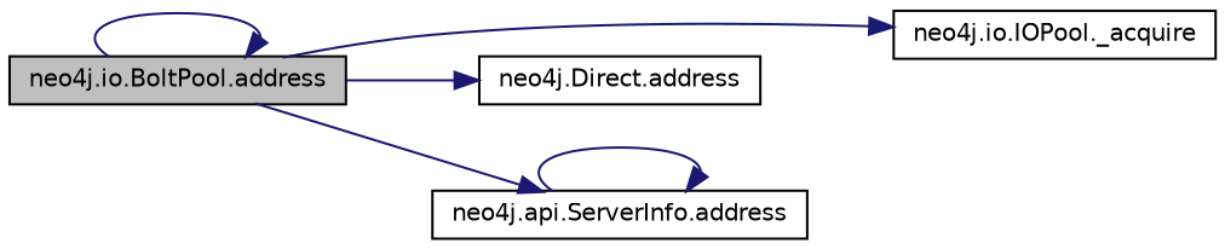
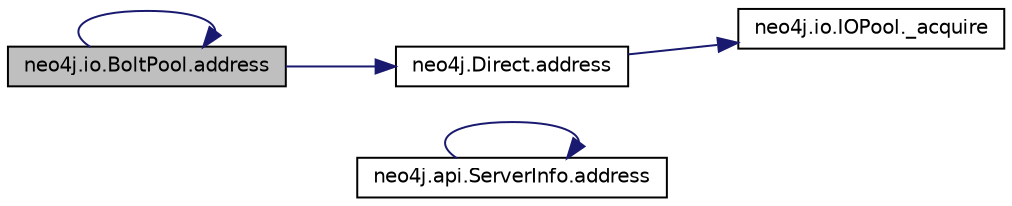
  digraph {
    rankdir=LR
    node [color=black fillcolor=white fontname=Helvetica fontsize=10 shape=record style=filled]
    edge [color=midnightblue fontname=Helvetica fontsize=10 labelfontname=Helvetica labelfontsize=10 style=solid]
    n1 [fillcolor=grey75 fontcolor=black height=0.2 label="neo4j.io.BoltPool.address" width=0.4]
    n2 [height=0.2 label="neo4j.io.IOPool._acquire" width=0.4]
    n3 [height=0.2 label="neo4j.Direct.address" width=0.4]
    n4 [height=0.2 label="neo4j.api.ServerInfo.address" width=0.4]
    n1 -> n1
-   n1 -> n2
+   n3 -> n2
    n1 -> n3
-   n1 -> n4
    n4 -> n4
  }
